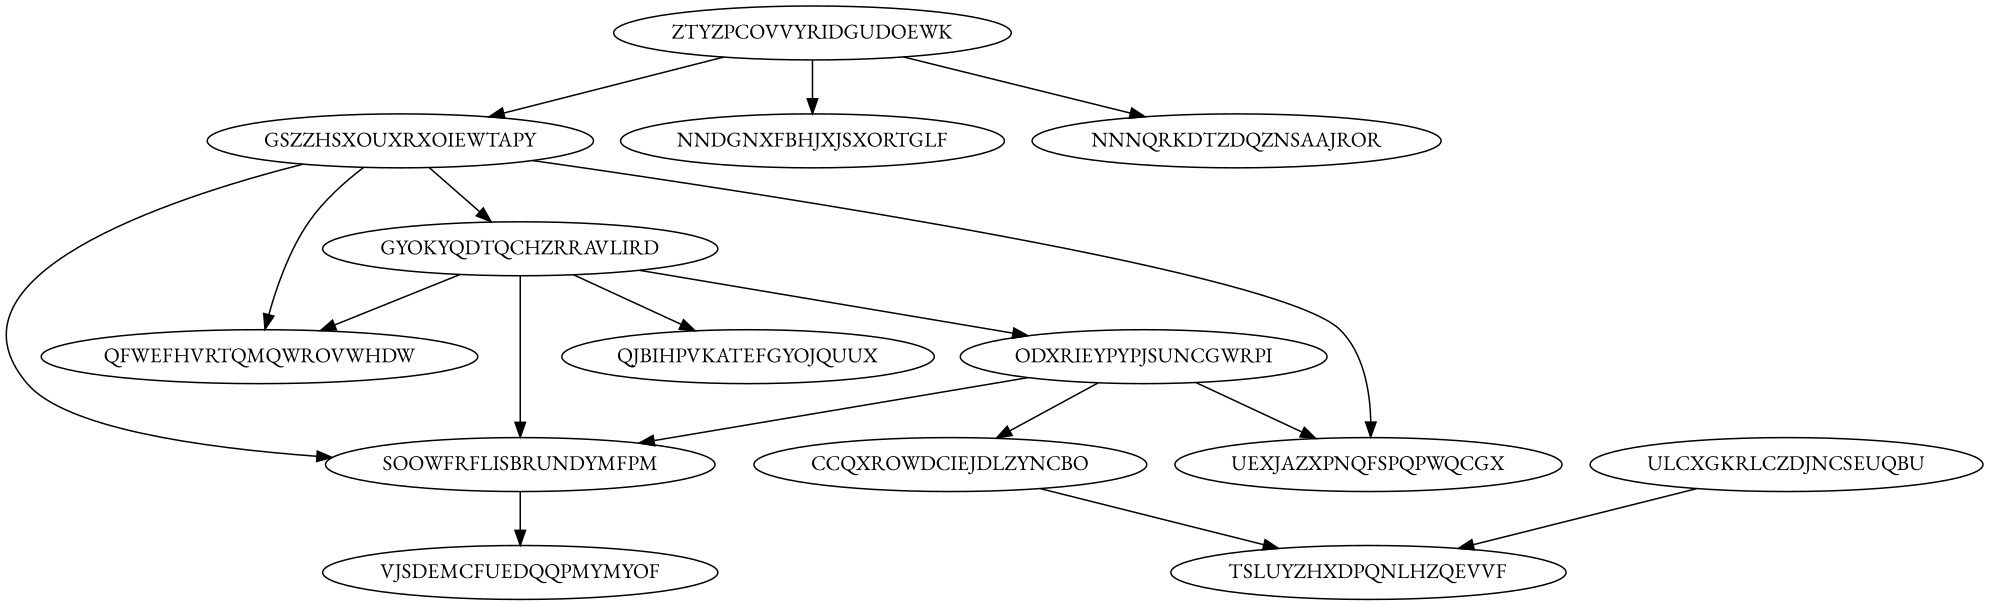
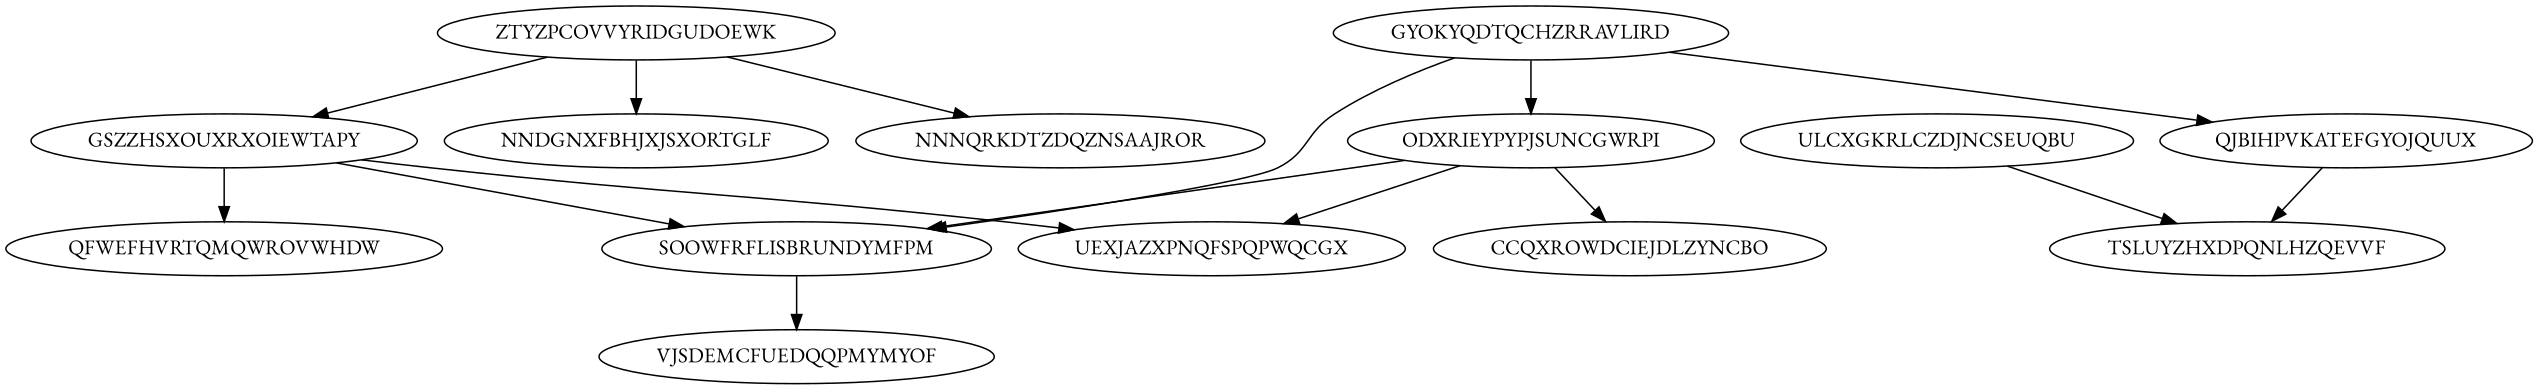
  digraph {
    fontname="EB Garamond"
    node [Weight=10 fontname="EB Garamond"]
    edge [Weight=19 fontname="EB Garamond"]
    ZTYZPCOVVYRIDGUDOEWK [Weight=13]
    GSZZHSXOUXRXOIEWTAPY
    NNDGNXFBHJXJSXORTGLF [Weight=16]
    NNNQRKDTZDQZNSAAJROR [Weight=19]
    GYOKYQDTQCHZRRAVLIRD [Weight=17]
    QFWEFHVRTQMQWROVWHDW [Weight=17]
    UEXJAZXPNQFSPQPWQCGX [Weight=16]
    SOOWFRFLISBRUNDYMFPM [Weight=20]
    ODXRIEYPYPJSUNCGWRPI [Weight=14]
    QJBIHPVKATEFGYOJQUUX [Weight=13]
    VJSDEMCFUEDQQPMYMYOF
    CCQXROWDCIEJDLZYNCBO [Weight=11]
    TSLUYZHXDPQNLHZQEVVF
    ULCXGKRLCZDJNCSEUQBU [Weight=14]
    ZTYZPCOVVYRIDGUDOEWK -> GSZZHSXOUXRXOIEWTAPY [Weight=11]
    ZTYZPCOVVYRIDGUDOEWK -> NNDGNXFBHJXJSXORTGLF
    ZTYZPCOVVYRIDGUDOEWK -> NNNQRKDTZDQZNSAAJROR
-   GSZZHSXOUXRXOIEWTAPY -> GYOKYQDTQCHZRRAVLIRD
    GSZZHSXOUXRXOIEWTAPY -> QFWEFHVRTQMQWROVWHDW [Weight=18]
    GSZZHSXOUXRXOIEWTAPY -> UEXJAZXPNQFSPQPWQCGX [Weight=13]
    GSZZHSXOUXRXOIEWTAPY -> SOOWFRFLISBRUNDYMFPM [Weight=11]
-   GYOKYQDTQCHZRRAVLIRD -> QFWEFHVRTQMQWROVWHDW [Weight=10]
    GYOKYQDTQCHZRRAVLIRD -> SOOWFRFLISBRUNDYMFPM [Weight=14]
    GYOKYQDTQCHZRRAVLIRD -> ODXRIEYPYPJSUNCGWRPI [Weight=11]
    GYOKYQDTQCHZRRAVLIRD -> QJBIHPVKATEFGYOJQUUX
    SOOWFRFLISBRUNDYMFPM -> VJSDEMCFUEDQQPMYMYOF [Weight=18]
    ODXRIEYPYPJSUNCGWRPI -> UEXJAZXPNQFSPQPWQCGX [Weight=20]
    ODXRIEYPYPJSUNCGWRPI -> SOOWFRFLISBRUNDYMFPM
    ODXRIEYPYPJSUNCGWRPI -> CCQXROWDCIEJDLZYNCBO [Weight=17]
-   CCQXROWDCIEJDLZYNCBO -> TSLUYZHXDPQNLHZQEVVF [Weight=15]
+   QJBIHPVKATEFGYOJQUUX -> TSLUYZHXDPQNLHZQEVVF [Weight=15]
    ULCXGKRLCZDJNCSEUQBU -> TSLUYZHXDPQNLHZQEVVF [Weight=14]
  }
